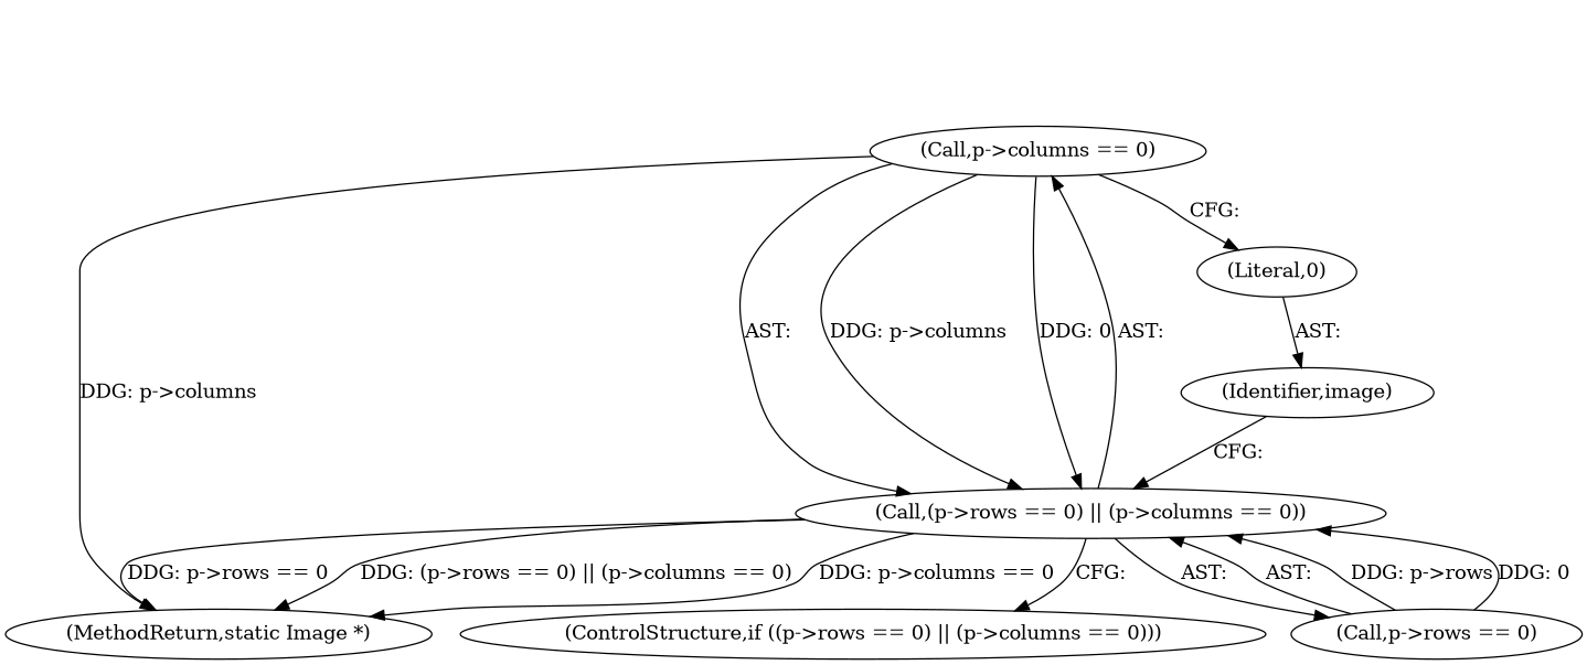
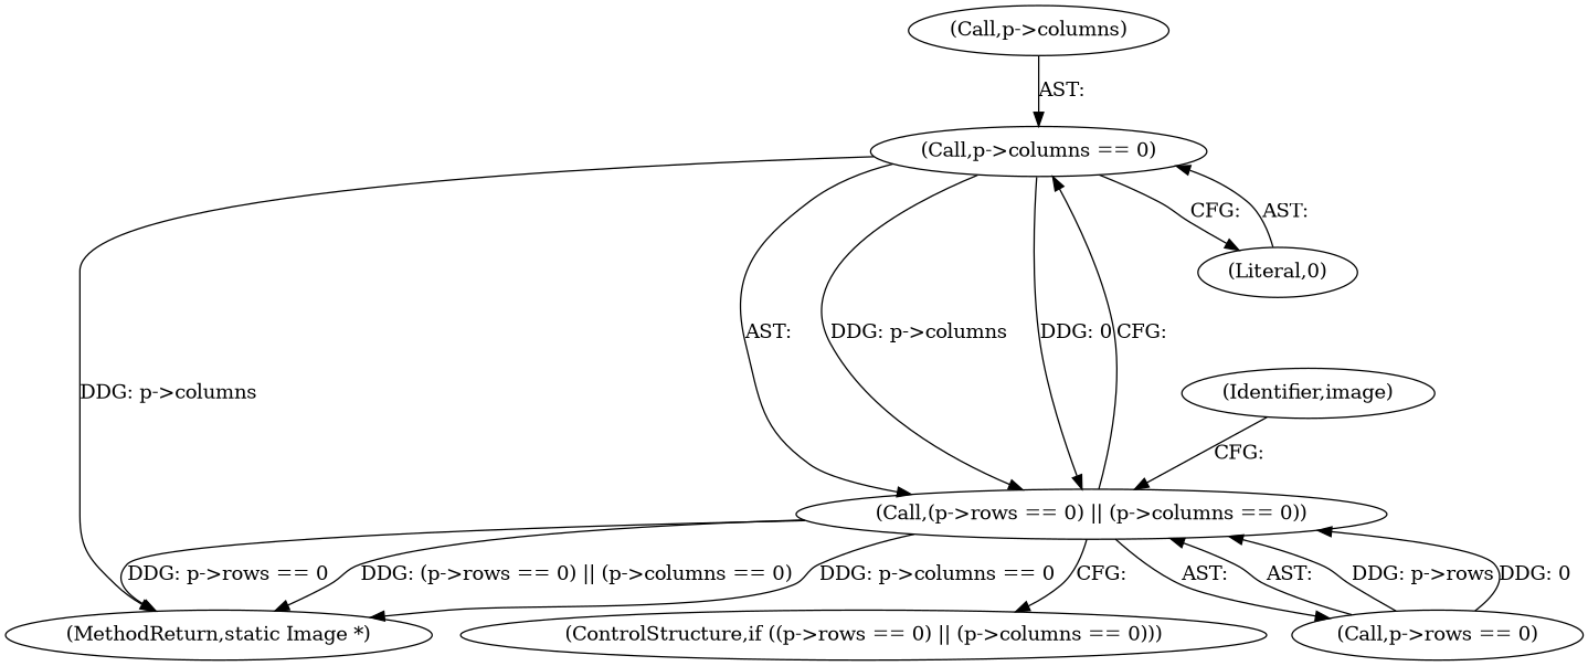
  digraph {
    n1 [label="(Call,p->columns == 0)"]
    n2 [label="(Call,(p->rows == 0) || (p->columns == 0))"]
    n3 [label="(Literal,0)"]
    n4 [label="(MethodReturn,static Image *)"]
    n5 [label="(ControlStructure,if ((p->rows == 0) || (p->columns == 0)))"]
    n6 [label="(Call,p->rows == 0)"]
+   n7 [label="(Call,p->columns)"]
    n8 [label="(Identifier,image)"]
    n1 -> n2 [label="AST: "]
    n1 -> n2 [label="DDG: p->columns"]
    n1 -> n2 [label="DDG: 0"]
    n1 -> n3 [label="CFG: "]
    n1 -> n4 [label="DDG: p->columns"]
-   n2 -> n1 [label="AST: "]
+   n2 -> n1 [label="CFG: "]
    n2 -> n4 [label="DDG: p->rows == 0"]
    n2 -> n4 [label="DDG: (p->rows == 0) || (p->columns == 0)"]
    n2 -> n4 [label="DDG: p->columns == 0"]
    n2 -> n5 [label="CFG: "]
    n2 -> n6 [label="AST: "]
-   n3 -> n8 [label="AST: "]
+   n3 -> n1 [label="AST: "]
    n6 -> n2 [label="AST: "]
    n6 -> n2 [label="DDG: p->rows"]
    n6 -> n2 [label="DDG: 0"]
+   n7 -> n1 [label="AST: "]
    n8 -> n2 [label="CFG: "]
  }
